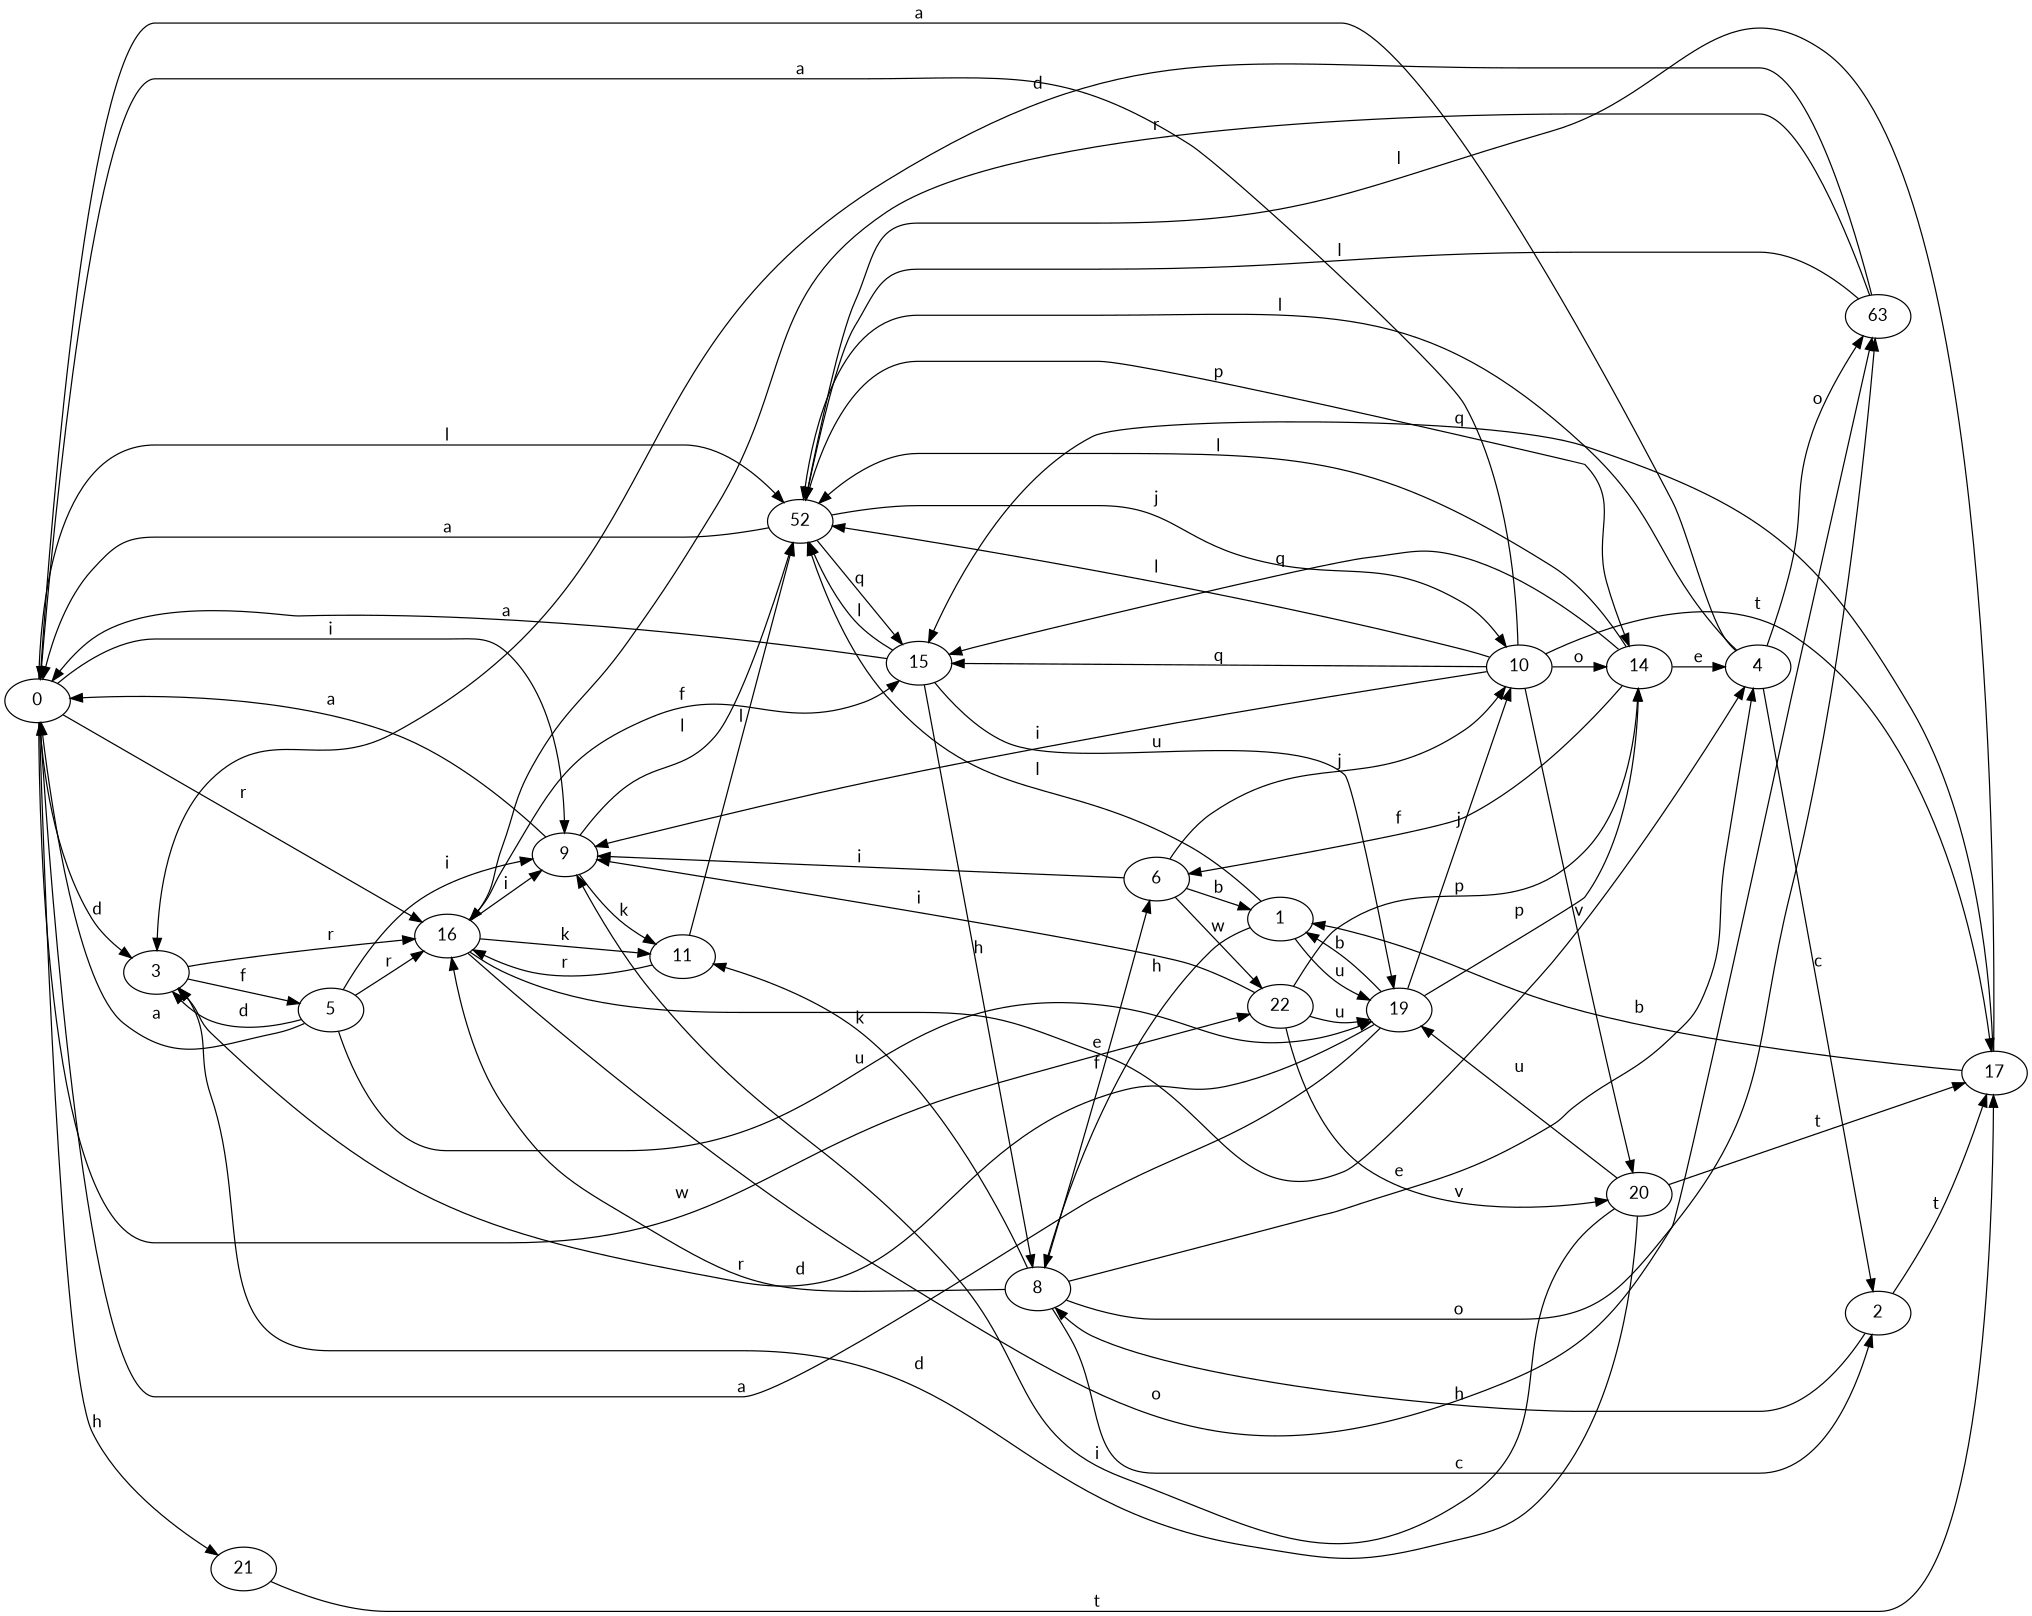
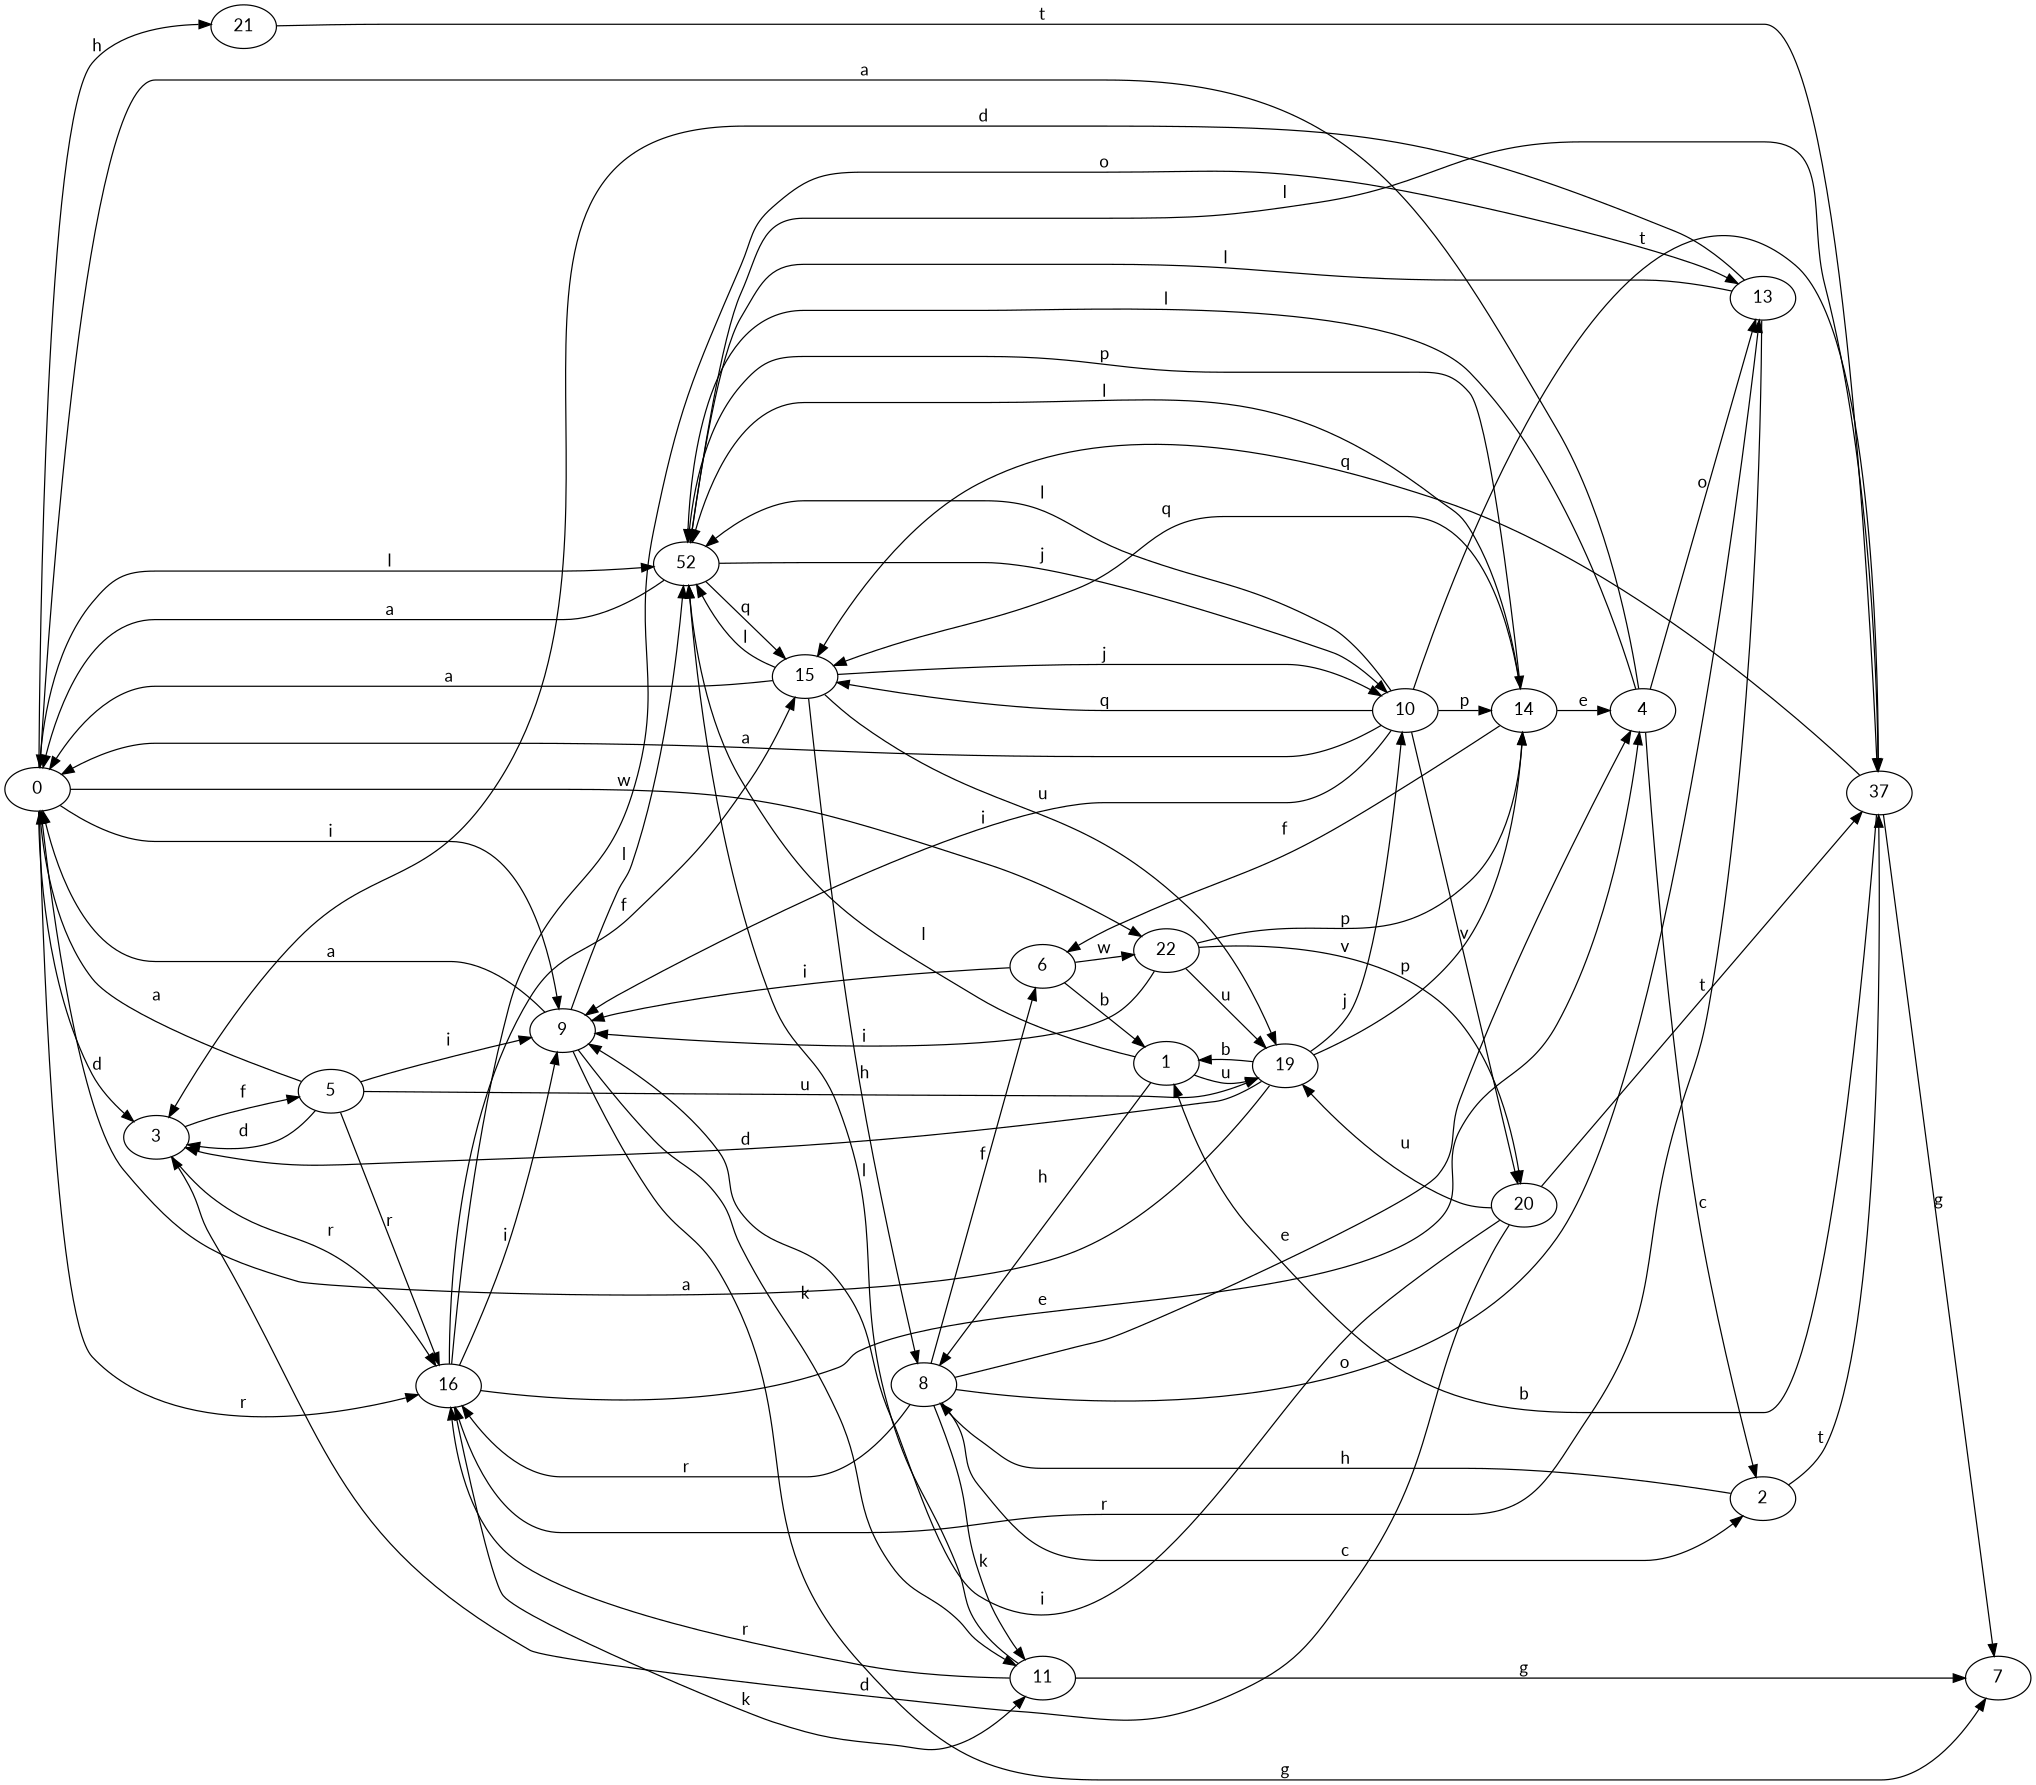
  strict digraph {
    fontname=Lato
    rankdir=LR
    node [fontname=Lato]
    edge [fontname=Lato]
    0
    3
    9
    n4 [label=52]
    16
    21
    22
    5
    11
+   7
    10
    14
    15
    4
-   13 [label=63]
-   17
+   13
+   17 [label=37]
    19
    20
    1
    8
    2
    6
    0 -> 3 [label=d]
    0 -> 9 [label=i]
    0 -> n4 [label=l]
    0 -> 16 [label=r]
    0 -> 21 [label=h]
    0 -> 22 [label=w]
    3 -> 16 [label=r]
    3 -> 5 [label=f]
    9 -> 0 [label=a]
    9 -> n4 [label=l]
    9 -> 11 [label=k]
+   9 -> 7 [label=g]
    n4 -> 0 [label=a]
    n4 -> 10 [label=j]
    n4 -> 14 [label=p]
    n4 -> 15 [label=q]
    16 -> 9 [label=i]
    16 -> 11 [label=k]
    16 -> 15 [label=f]
    16 -> 4 [label=e]
    16 -> 13 [label=o]
    21 -> 17 [label=t]
    22 -> 9 [label=i]
    22 -> 14 [label=p]
    22 -> 19 [label=u]
    22 -> 20 [label=v]
    5 -> 0 [label=a]
    5 -> 3 [label=d]
    5 -> 9 [label=i]
    5 -> 16 [label=r]
    5 -> 19 [label=u]
    11 -> n4 [label=l]
    11 -> 16 [label=r]
+   11 -> 7 [label=g]
    10 -> 0 [label=a]
    10 -> 9 [label=i]
    10 -> n4 [label=l]
-   10 -> 14 [label=o]
+   10 -> 14 [label=p]
    10 -> 15 [label=q]
    10 -> 17 [label=t]
    10 -> 20 [label=v]
    14 -> n4 [label=l]
    14 -> 15 [label=q]
    14 -> 4 [label=e]
    14 -> 6 [label=f]
    15 -> 0 [label=a]
    15 -> n4 [label=l]
-   6 -> 10 [label=j]
+   15 -> 10 [label=j]
    15 -> 19 [label=u]
    15 -> 8 [label=h]
    4 -> 0 [label=a]
    4 -> n4 [label=l]
    4 -> 13 [label=o]
    4 -> 2 [label=c]
    13 -> 3 [label=d]
    13 -> n4 [label=l]
    13 -> 16 [label=r]
    17 -> n4 [label=l]
+   17 -> 7 [label=g]
    17 -> 15 [label=q]
    17 -> 1 [label=b]
    19 -> 0 [label=a]
    19 -> 3 [label=d]
    19 -> 10 [label=j]
    19 -> 14 [label=p]
    19 -> 1 [label=b]
    20 -> 3 [label=d]
    20 -> 9 [label=i]
    20 -> 17 [label=t]
    20 -> 19 [label=u]
    1 -> n4 [label=l]
    1 -> 19 [label=u]
    1 -> 8 [label=h]
    8 -> 16 [label=r]
    8 -> 11 [label=k]
    8 -> 4 [label=e]
    8 -> 13 [label=o]
    8 -> 2 [label=c]
    8 -> 6 [label=f]
    2 -> 17 [label=t]
    2 -> 8 [label=h]
    6 -> 9 [label=i]
    6 -> 22 [label=w]
    6 -> 1 [label=b]
  }
